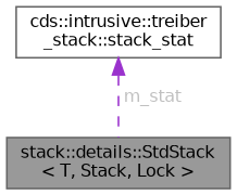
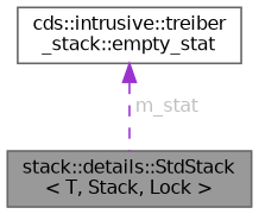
  digraph {
    node [color=gray40 fontname=Helvetica fontsize=10 shape=box style=filled]
    n1 [fillcolor=grey60 fontcolor=black height=0.2 label="stack::details::StdStack\l\< T, Stack, Lock \>" width=0.4]
-   n2 [fillcolor=white height=0.2 label="cds::intrusive::treiber\l_stack::stack_stat" width=0.4]
+   n2 [fillcolor=white height=0.2 label="cds::intrusive::treiber\l_stack::empty_stat" width=0.4]
    n2 -> n1 [color=darkorchid3 dir=back fontcolor=grey fontname=Helvetica fontsize=10 label=" m_stat" labelfontname=Helvetica labelfontsize=10 style=dashed]
  }
